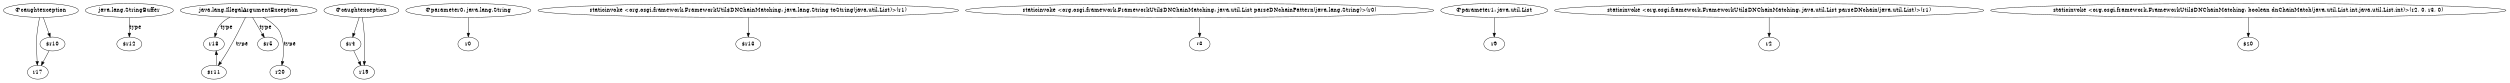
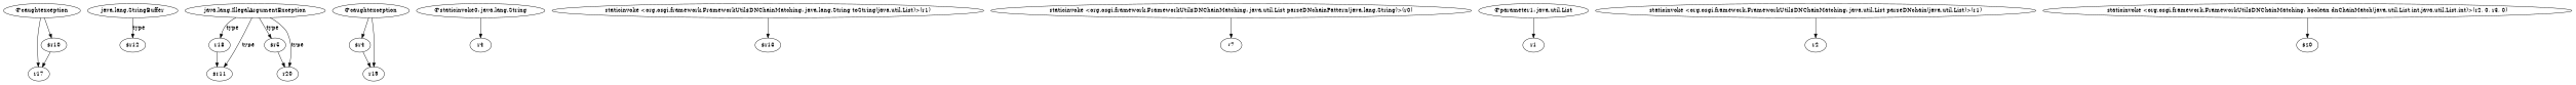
  digraph {
    n1 [label="@caughtexception"]
    n2 [label=r17]
    n3 [label="$r10"]
    n4 [label="java.lang.StringBuffer"]
    n5 [label="$r12"]
    n6 [label="java.lang.IllegalArgumentException"]
    n7 [label=r18]
    n8 [label="$r11"]
    n9 [label="$r5"]
    n10 [label=r20]
    n11 [label="@caughtexception"]
    n12 [label="$r4"]
    n13 [label=r19]
-   n14 [label="@parameter0: java.lang.String"]
-   n15 [label=r0]
+   n14 [label="@staticinvoke0: java.lang.String"]
+   n15 [label=r4]
    n16 [label="staticinvoke <org.osgi.framework.FrameworkUtil$DNChainMatching: java.lang.String toString(java.util.List)>(r1)"]
    n17 [label="$r13"]
    n18 [label="staticinvoke <org.osgi.framework.FrameworkUtil$DNChainMatching: java.util.List parseDNchainPattern(java.lang.String)>(r0)"]
-   n19 [label=r3]
+   n19 [label=r7]
    n20 [label="@parameter1: java.util.List"]
-   n21 [label=r9]
+   n21 [label=r1]
    n22 [label="staticinvoke <org.osgi.framework.FrameworkUtil$DNChainMatching: java.util.List parseDNchain(java.util.List)>(r1)"]
    n23 [label=r2]
    n24 [label="staticinvoke <org.osgi.framework.FrameworkUtil$DNChainMatching: boolean dnChainMatch(java.util.List,int,java.util.List,int)>(r2, 0, r3, 0)"]
    n25 [label="$z0"]
    n1 -> n2
    n1 -> n3
    n3 -> n2
    n4 -> n5 [label=type]
    n6 -> n7 [label=type]
    n6 -> n8 [label=type]
    n6 -> n9 [label=type]
    n6 -> n10 [label=type]
-   n8 -> n7
+   n7 -> n8
+   n9 -> n10
    n11 -> n12
    n11 -> n13
    n12 -> n13
    n14 -> n15
    n16 -> n17
    n18 -> n19
    n20 -> n21
    n22 -> n23
    n24 -> n25
  }
